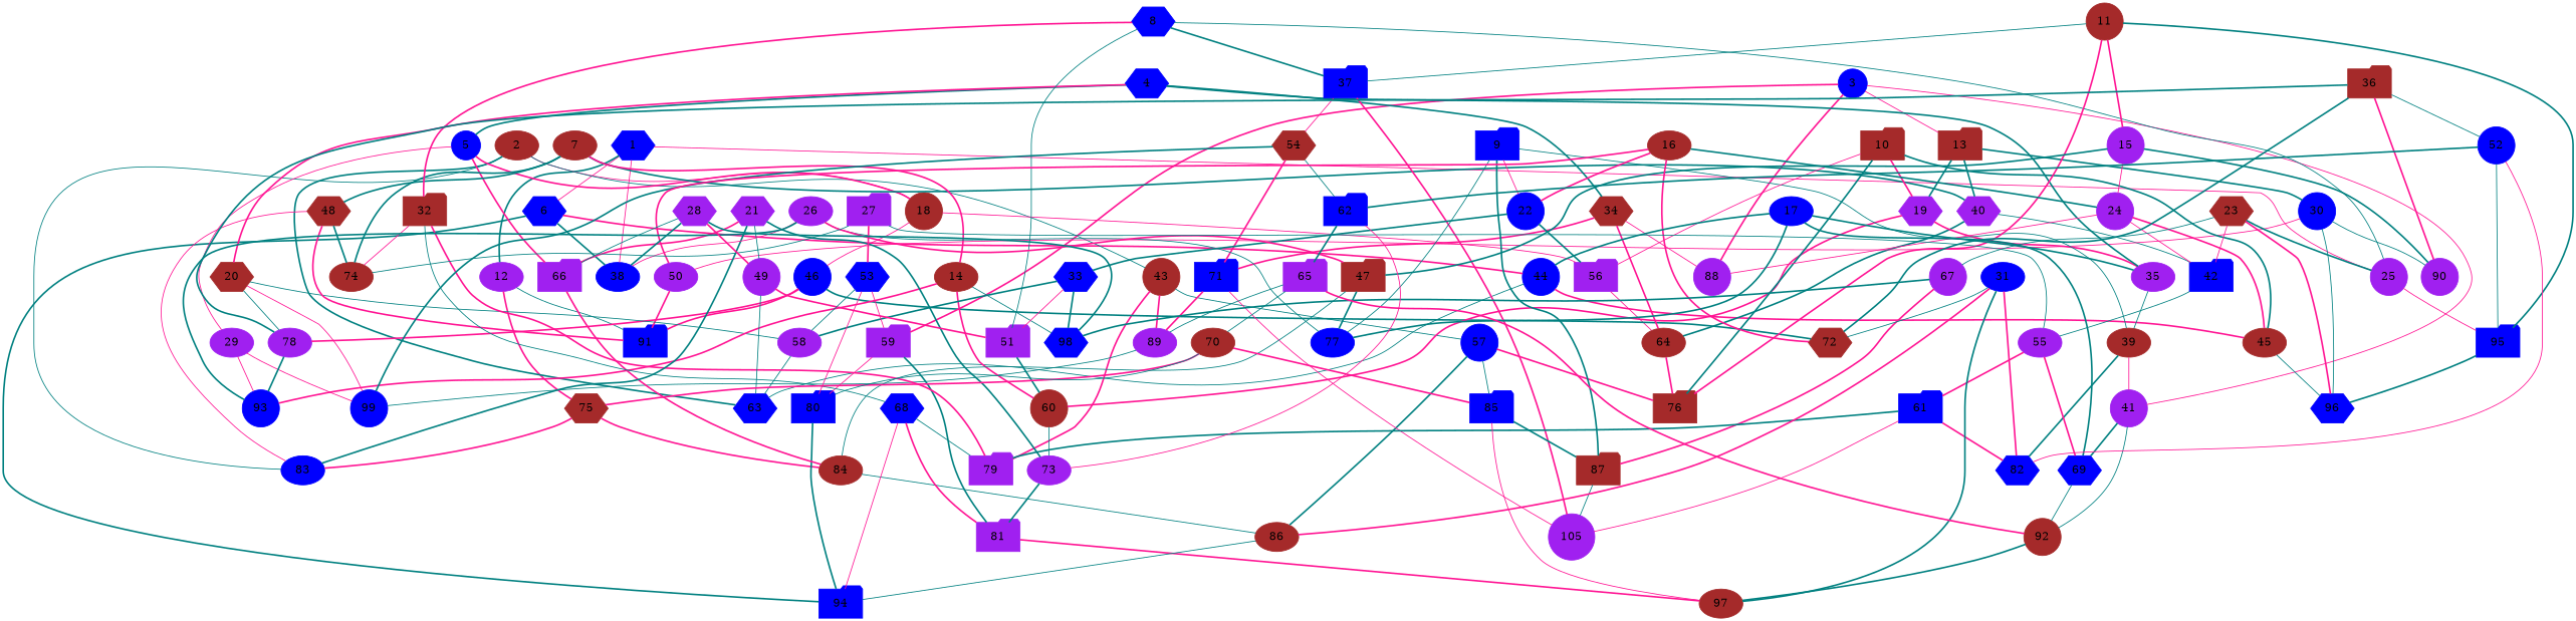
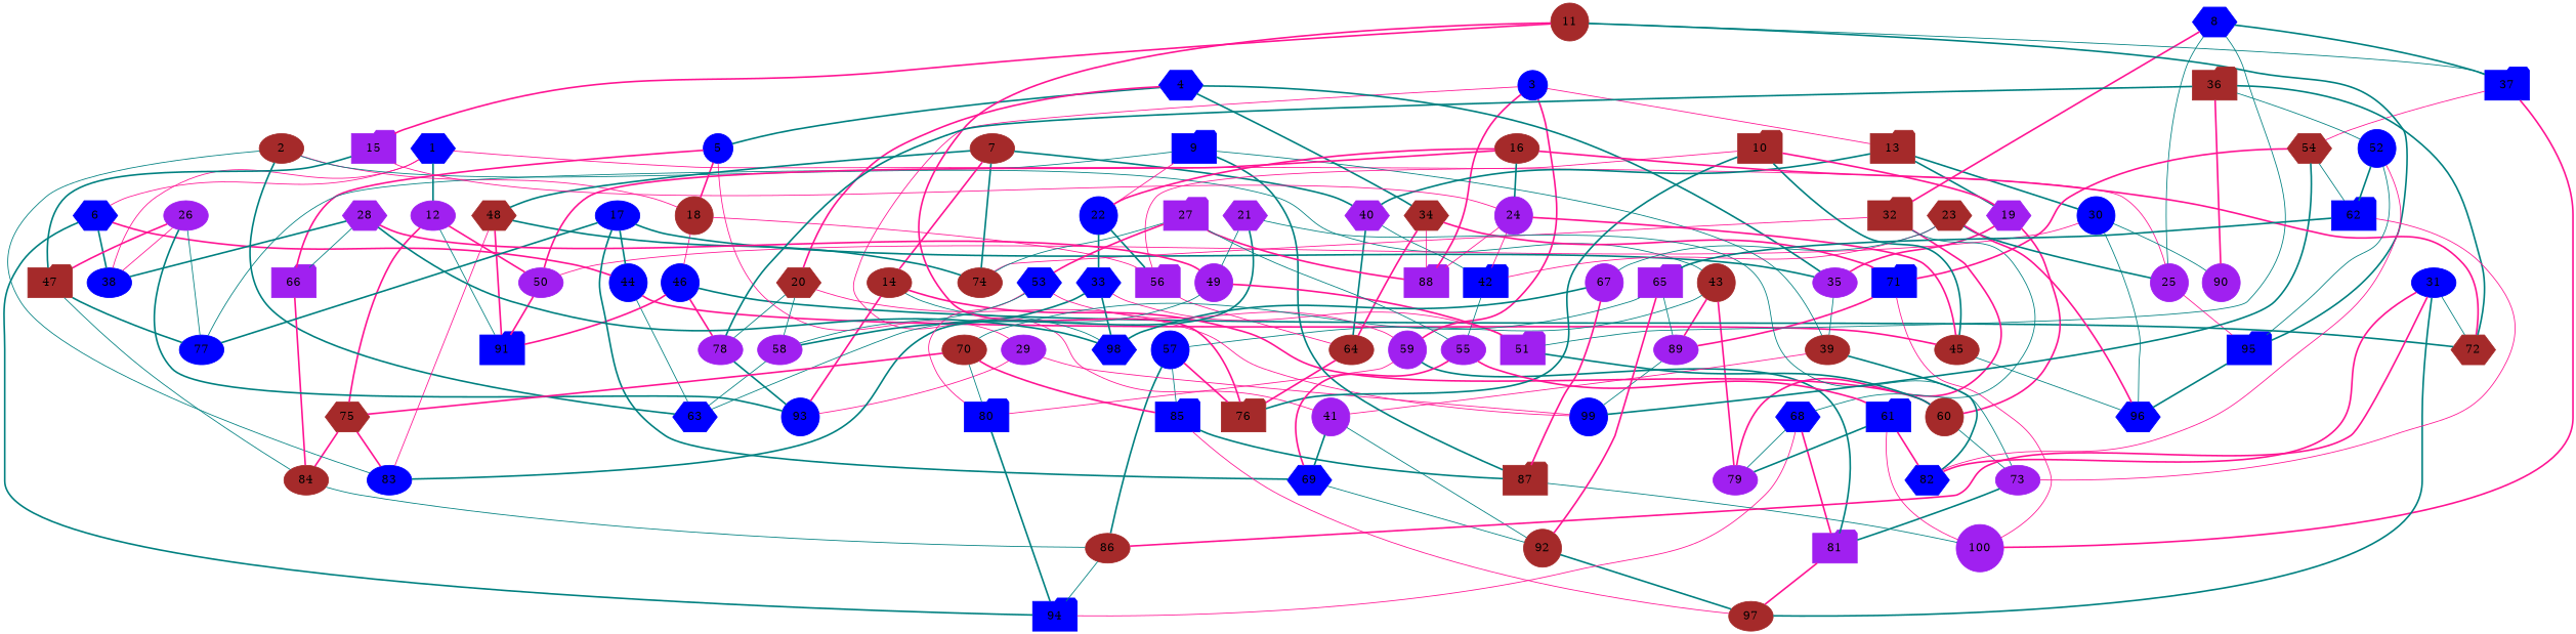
  graph {
    node [color=blue shape=ellipse style=filled]
    edge [color=teal style=bold]
    1 [shape=hexagon]
    6 [shape=hexagon]
    12 [color=purple]
    25 [color=purple shape=circle]
    38
    44 [shape=circle]
    94 [shape=folder]
    50 [color=purple]
    75 [color=brown shape=hexagon]
    91 [shape=folder]
    95 [shape=folder]
    2 [color=brown]
    18 [color=brown shape=circle]
    43 [color=brown shape=circle]
    63 [shape=hexagon]
    83
    56 [color=purple shape=folder]
    46 [shape=circle]
-   79 [color=purple shape=folder]
+   79 [color=purple]
    57 [shape=circle]
    89 [color=purple]
    3 [shape=circle]
    13 [color=brown shape=folder]
    41 [color=purple shape=circle]
-   59 [color=purple shape=folder]
-   88 [color=purple shape=circle]
+   59 [color=purple shape=circle]
+   88 [color=purple shape=folder]
    40 [color=purple shape=hexagon]
    19 [color=purple shape=hexagon]
    30 [shape=circle]
    69 [shape=hexagon]
    92 [color=brown shape=circle]
    80 [shape=folder]
    81 [color=purple shape=folder]
    4 [shape=hexagon]
    5 [shape=circle]
    20 [color=brown shape=hexagon]
    34 [color=brown shape=hexagon]
    35 [color=purple]
    29 [color=purple]
    66 [color=purple shape=folder]
    58 [color=purple]
    78 [color=purple]
    99 [shape=circle]
    64 [color=brown]
    71 [shape=folder]
    39 [color=brown]
    93 [shape=circle]
    84 [color=brown]
    45 [color=brown]
    7 [color=brown]
    14 [color=brown]
    48 [color=brown shape=hexagon]
    74 [color=brown]
    60 [color=brown shape=circle]
    98 [shape=hexagon]
    42 [shape=folder]
    8 [shape=hexagon]
    32 [color=brown shape=folder]
    37 [shape=folder]
    51 [color=purple shape=folder]
    68 [shape=hexagon]
    54 [color=brown shape=hexagon]
-   100 [color=purple shape=circle label=105]
+   100 [color=purple shape=circle]
    9 [shape=folder]
    22 [shape=circle]
    77
    87 [color=brown shape=folder]
    33 [shape=hexagon]
    82 [shape=hexagon]
    10 [color=brown shape=folder]
    76 [color=brown shape=folder]
    96 [shape=hexagon]
    11 [color=brown shape=circle]
-   15 [color=purple shape=circle]
+   15 [color=purple shape=folder]
    24 [color=purple shape=circle]
    47 [color=brown shape=folder]
    90 [color=purple shape=circle]
    73 [color=purple]
    16 [color=brown]
    72 [color=brown shape=hexagon]
    17
    21 [color=purple shape=hexagon]
    49 [color=purple shape=circle]
    23 [color=brown shape=hexagon]
    67 [color=purple shape=circle]
    55 [color=purple]
    26 [color=purple]
    27 [color=purple shape=folder]
    53 [shape=hexagon]
    61 [shape=folder]
    28 [color=purple shape=hexagon]
    31
    86 [color=brown]
    97 [color=brown]
    36 [color=brown shape=folder]
    52 [shape=circle]
    62 [shape=folder]
    85 [shape=folder]
    65 [color=purple shape=folder]
    70 [color=brown]
    1 -- 6 [color=deeppink style=solid]
    1 -- 12
    1 -- 25 [color=deeppink style=solid]
    1 -- 38 [color=deeppink style=solid]
    6 -- 38
    6 -- 44 [color=deeppink]
    6 -- 94
+   12 -- 50 [color=deeppink]
    12 -- 75 [color=deeppink]
    12 -- 91 [style=solid]
    25 -- 95 [color=deeppink style=solid]
    44 -- 63 [style=solid]
    44 -- 45 [color=deeppink]
    50 -- 91 [color=deeppink]
    75 -- 83 [color=deeppink]
    75 -- 84 [color=deeppink]
    95 -- 96
    2 -- 18 [color=deeppink style=solid]
    2 -- 43 [style=solid]
    2 -- 63
    2 -- 83 [style=solid]
    18 -- 56 [color=deeppink style=solid]
    18 -- 46 [color=deeppink style=solid]
    43 -- 79 [color=deeppink]
    43 -- 57 [style=solid]
    43 -- 89 [color=deeppink]
    56 -- 64 [color=deeppink style=solid]
    46 -- 91 [color=deeppink]
    46 -- 78 [color=deeppink]
    46 -- 72
    57 -- 76 [color=deeppink]
    57 -- 86
    57 -- 85 [style=solid]
    89 -- 99 [style=solid]
    3 -- 13 [color=deeppink style=solid]
    3 -- 41 [color=deeppink style=solid]
    3 -- 59 [color=deeppink]
    3 -- 88 [color=deeppink]
    13 -- 40
    13 -- 19
    13 -- 30
    41 -- 69
    41 -- 92 [style=solid]
    59 -- 80 [color=deeppink style=solid]
    59 -- 81
    40 -- 64
    40 -- 42 [style=solid]
    19 -- 35 [color=deeppink]
    19 -- 60 [color=deeppink]
    30 -- 50 [color=deeppink style=solid]
    30 -- 96 [style=solid]
    30 -- 90 [style=solid]
    69 -- 92 [style=solid]
    92 -- 97
    80 -- 94
    81 -- 97 [color=deeppink]
    4 -- 5
    4 -- 20 [color=deeppink]
    4 -- 34
    4 -- 35
    5 -- 18 [color=deeppink]
    5 -- 29 [color=deeppink style=solid]
    5 -- 66 [color=deeppink]
    20 -- 58 [style=solid]
    20 -- 78 [style=solid]
    20 -- 99 [color=deeppink style=solid]
    34 -- 88 [color=deeppink style=solid]
    34 -- 64 [color=deeppink]
    34 -- 71 [color=deeppink]
    35 -- 39 [style=solid]
    29 -- 99 [color=deeppink style=solid]
    29 -- 93 [color=deeppink style=solid]
    66 -- 84 [color=deeppink]
    58 -- 63 [style=solid]
    78 -- 93
    64 -- 76 [color=deeppink]
    71 -- 89 [color=deeppink]
    71 -- 100 [color=deeppink style=solid]
    39 -- 41 [color=deeppink style=solid]
    39 -- 82
    84 -- 86 [style=solid]
    45 -- 96 [style=solid]
    7 -- 40
    7 -- 14 [color=deeppink]
    7 -- 48
    7 -- 74
    14 -- 93 [color=deeppink]
    14 -- 60 [color=deeppink]
    14 -- 98 [style=solid]
    48 -- 91 [color=deeppink]
    48 -- 83 [color=deeppink style=solid]
    48 -- 74
    60 -- 73 [style=solid]
    42 -- 55 [style=solid]
    8 -- 25 [style=solid]
    8 -- 32 [color=deeppink]
    8 -- 37
    8 -- 51 [style=solid]
    32 -- 79 [color=deeppink]
    32 -- 74 [color=deeppink style=solid]
    32 -- 68 [style=solid]
    37 -- 54 [color=deeppink style=solid]
    37 -- 100 [color=deeppink]
    51 -- 60
    68 -- 94 [color=deeppink style=solid]
    68 -- 79 [style=solid]
    68 -- 81 [color=deeppink]
    54 -- 99
    54 -- 71 [color=deeppink]
    54 -- 62 [style=solid]
    9 -- 39 [style=solid]
    9 -- 22 [color=deeppink style=solid]
    9 -- 77 [style=solid]
    9 -- 87
    22 -- 56
    22 -- 33
    87 -- 100 [style=solid]
    33 -- 58
    33 -- 98
    33 -- 51 [color=deeppink style=solid]
    10 -- 56 [color=deeppink style=solid]
    10 -- 19 [color=deeppink]
    10 -- 45
    10 -- 76
    11 -- 95
    11 -- 37 [style=solid]
    11 -- 76 [color=deeppink]
    11 -- 15 [color=deeppink]
    15 -- 24 [color=deeppink style=solid]
    15 -- 47
-   15 -- 90
    24 -- 88 [color=deeppink style=solid]
    24 -- 45 [color=deeppink]
    24 -- 42 [color=deeppink style=solid]
    47 -- 84 [style=solid]
    47 -- 77
    73 -- 81
    16 -- 50 [color=deeppink]
    16 -- 22 [color=deeppink]
    16 -- 24
    16 -- 72 [color=deeppink]
    17 -- 44
    17 -- 69
    17 -- 35
    17 -- 77
    21 -- 83
-   21 -- 66 [color=deeppink]
-   21 -- 73
+   21 -- 73 [style=solid]
    21 -- 49 [style=solid]
    49 -- 63 [style=solid]
    49 -- 51 [color=deeppink]
    23 -- 25
    23 -- 42 [color=deeppink style=solid]
    23 -- 96 [color=deeppink]
    23 -- 67 [style=solid]
    67 -- 98
    67 -- 87 [color=deeppink]
    55 -- 69 [color=deeppink]
    55 -- 61 [color=deeppink]
    26 -- 38 [color=deeppink style=solid]
    26 -- 93
    26 -- 77 [style=solid]
    26 -- 47 [color=deeppink]
+   27 -- 88 [color=deeppink]
    27 -- 74 [style=solid]
    27 -- 55 [style=solid]
    27 -- 53 [color=deeppink]
    53 -- 59 [color=deeppink style=solid]
    53 -- 80 [color=deeppink style=solid]
    53 -- 58 [style=solid]
    61 -- 79
    61 -- 100 [color=deeppink style=solid]
    61 -- 82 [color=deeppink]
    28 -- 38
    28 -- 66 [style=solid]
    28 -- 98
    28 -- 49 [color=deeppink]
    31 -- 82 [color=deeppink]
    31 -- 72 [style=solid]
    31 -- 86 [color=deeppink]
    31 -- 97
    86 -- 94 [style=solid]
    36 -- 78
    36 -- 90 [color=deeppink]
    36 -- 72
    36 -- 52 [style=solid]
    52 -- 95 [style=solid]
    52 -- 82 [color=deeppink style=solid]
    52 -- 62
    62 -- 73 [color=deeppink style=solid]
    62 -- 65
    85 -- 87
    85 -- 97 [color=deeppink style=solid]
    65 -- 89 [style=solid]
    65 -- 92 [color=deeppink]
    65 -- 70 [style=solid]
    70 -- 75 [color=deeppink]
    70 -- 80 [style=solid]
    70 -- 85 [color=deeppink]
  }
